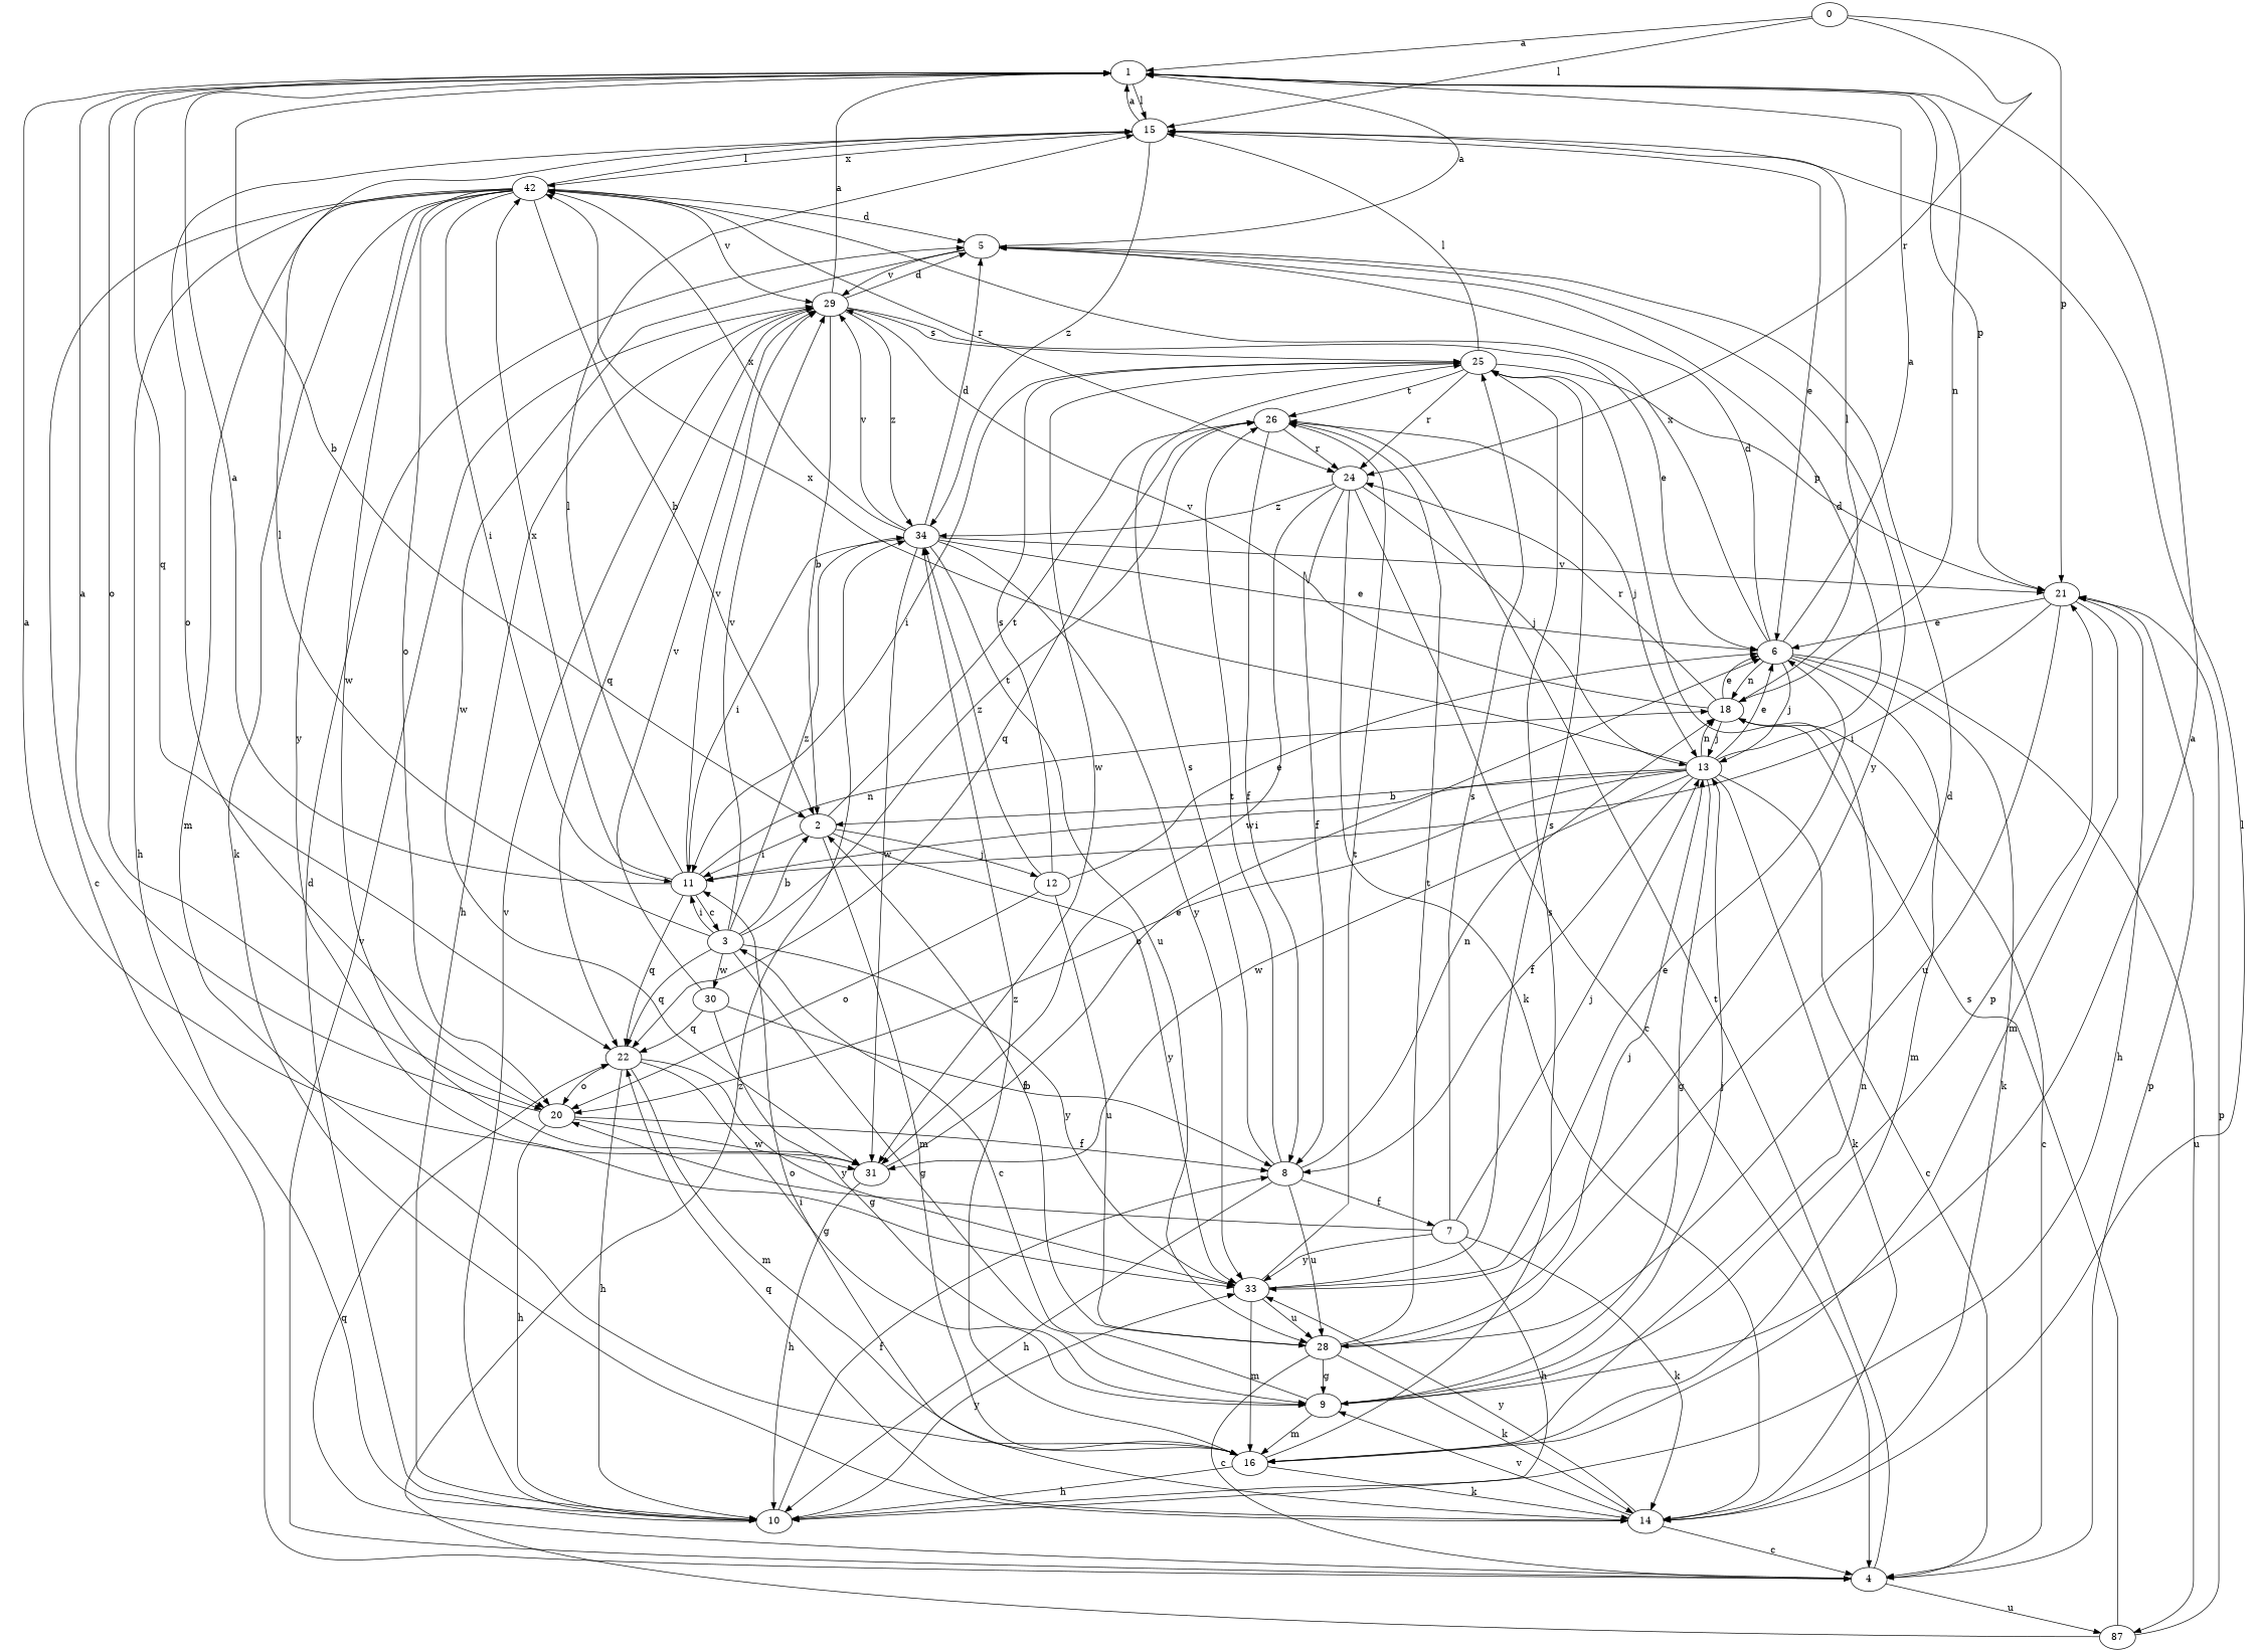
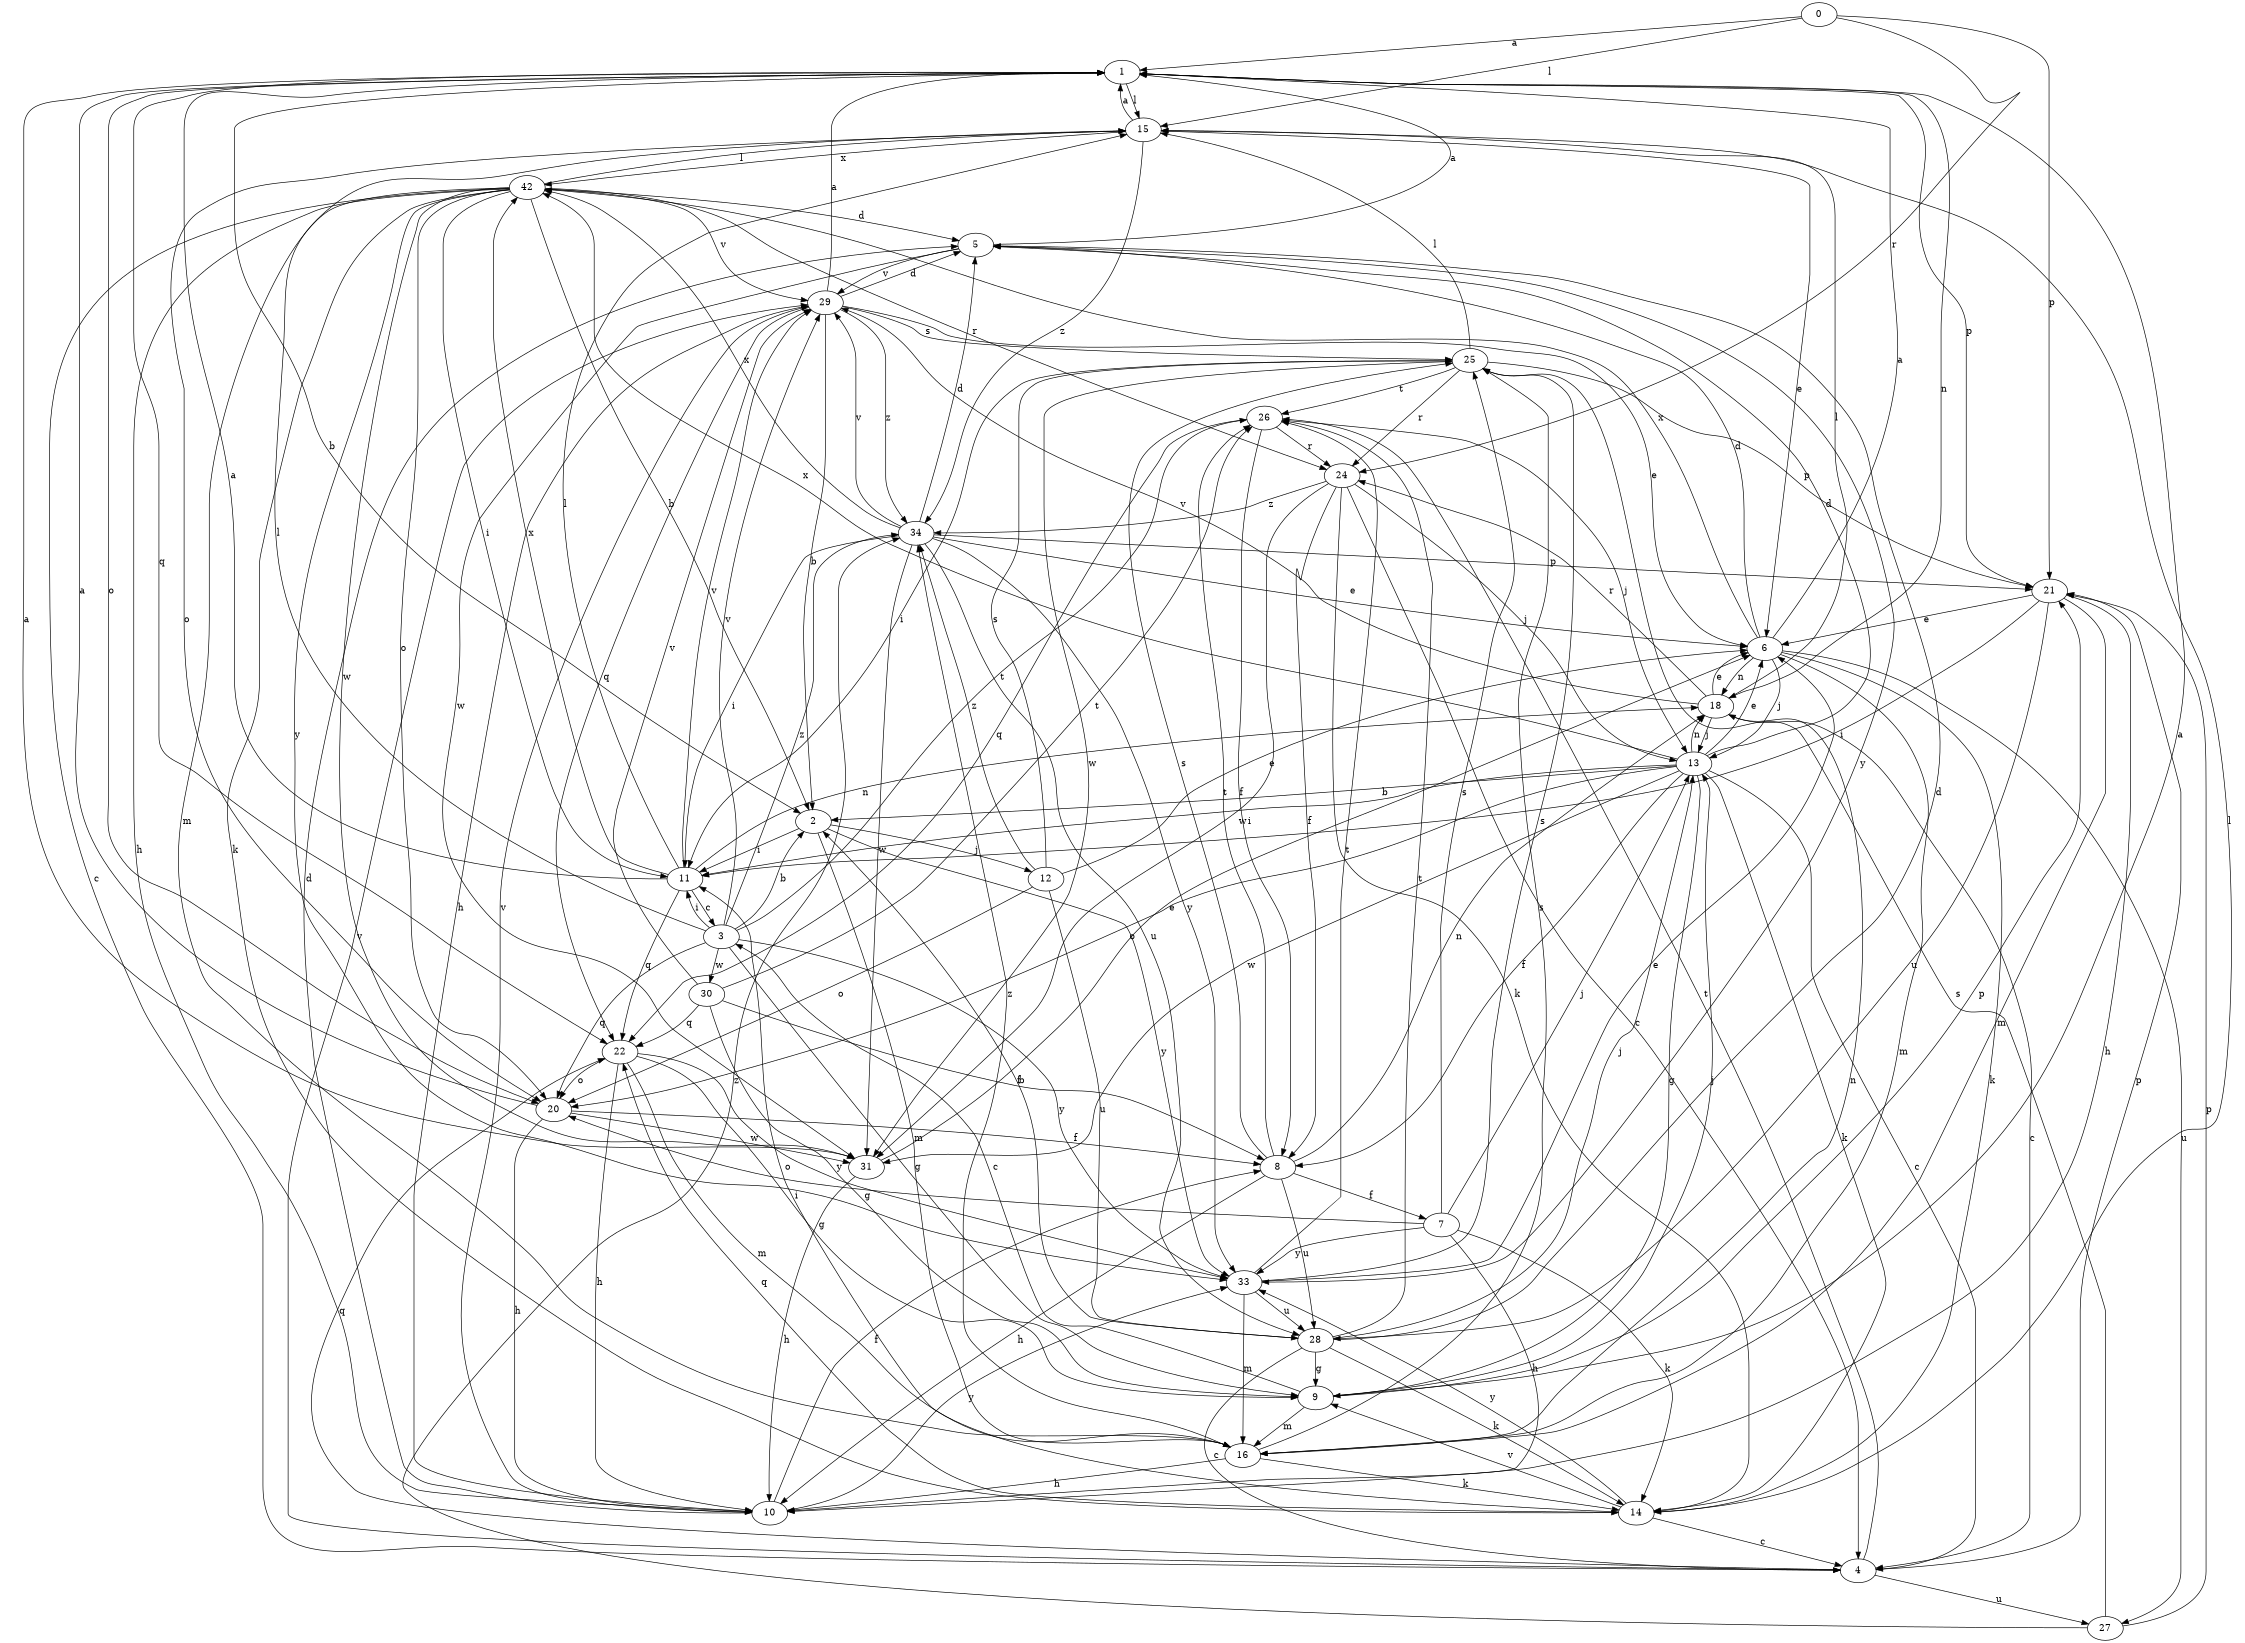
  strict digraph {
    fontname="DejaVu Serif"
    node [fontname="DejaVu Serif"]
    edge [fontname="DejaVu Serif"]
    0
    1
    15
    21
    24
    2
    18
    20
    22
    34
    6
    n12 [label=42]
    11
    16
    10
    28
    4
    31
    13
    14
    8
    12
    26
    33
    29
    9
    3
    25
    30
    5
-   27 [label=87]
+   27
    7
    0 -> 1 [label=a]
    0 -> 15 [label=l]
    0 -> 21 [label=p]
    0 -> 24 [label=r]
    1 -> 15 [label=l]
    1 -> 21 [label=p]
    1 -> 2 [label=b]
    1 -> 18 [label=n]
    1 -> 20 [label=o]
    1 -> 22 [label=q]
    15 -> 1 [label=a]
    15 -> 20 [label=o]
    15 -> 34 [label=z]
    15 -> 6 [label=e]
    15 -> n12 [label=x]
    21 -> 6 [label=e]
    21 -> 11 [label=i]
    21 -> 16 [label=m]
    21 -> 10 [label=h]
    21 -> 28 [label=u]
    24 -> 34 [label=z]
    24 -> 4 [label=c]
    24 -> 31 [label=w]
    24 -> 13 [label=j]
    24 -> 14 [label=k]
    24 -> 8 [label=f]
    2 -> 11 [label=i]
    2 -> 16 [label=m]
    2 -> 12 [label=j]
-   2 -> 26 [label=t]
+   30 -> 26 [label=t]
    2 -> 33 [label=y]
    18 -> 15 [label=l]
    18 -> 24 [label=r]
    18 -> 6 [label=e]
    18 -> 4 [label=c]
    18 -> 13 [label=j]
    18 -> 29 [label=v]
    20 -> 1 [label=a]
    20 -> 10 [label=h]
    20 -> 31 [label=w]
    20 -> 8 [label=f]
    22 -> 20 [label=o]
    22 -> 16 [label=m]
    22 -> 10 [label=h]
    22 -> 33 [label=y]
    22 -> 9 [label=g]
-   34 -> 21 [label=v]
+   34 -> 21 [label=p]
    34 -> 6 [label=e]
    34 -> n12 [label=x]
    34 -> 11 [label=i]
    34 -> 28 [label=u]
    34 -> 31 [label=w]
    34 -> 33 [label=y]
    34 -> 29 [label=v]
    34 -> 5 [label=d]
    6 -> 1 [label=a]
    6 -> 18 [label=n]
    6 -> n12 [label=x]
    6 -> 16 [label=m]
    6 -> 13 [label=j]
    6 -> 14 [label=k]
    6 -> 5 [label=d]
    6 -> 27 [label=u]
    n12 -> 15 [label=l]
    n12 -> 24 [label=r]
    n12 -> 2 [label=b]
    n12 -> 20 [label=o]
    n12 -> 11 [label=i]
    n12 -> 16 [label=m]
    n12 -> 10 [label=h]
    n12 -> 4 [label=c]
    n12 -> 31 [label=w]
    n12 -> 14 [label=k]
    n12 -> 33 [label=y]
    n12 -> 29 [label=v]
    n12 -> 5 [label=d]
    11 -> 1 [label=a]
    11 -> 15 [label=l]
    11 -> 18 [label=n]
    11 -> 22 [label=q]
    11 -> n12 [label=x]
    11 -> 29 [label=v]
    11 -> 3 [label=c]
    16 -> 18 [label=n]
    16 -> 34 [label=z]
    16 -> 10 [label=h]
    16 -> 14 [label=k]
    16 -> 25 [label=s]
    10 -> 8 [label=f]
    10 -> 33 [label=y]
    10 -> 29 [label=v]
    10 -> 5 [label=d]
    28 -> 2 [label=b]
    28 -> 4 [label=c]
    28 -> 13 [label=j]
    28 -> 14 [label=k]
    28 -> 26 [label=t]
    28 -> 9 [label=g]
    28 -> 5 [label=d]
    4 -> 21 [label=p]
    4 -> 22 [label=q]
    4 -> 26 [label=t]
    4 -> 29 [label=v]
    4 -> 27 [label=u]
    31 -> 1 [label=a]
    31 -> 6 [label=e]
    31 -> 10 [label=h]
    13 -> 2 [label=b]
    13 -> 18 [label=n]
    13 -> 20 [label=o]
    13 -> 6 [label=e]
    13 -> n12 [label=x]
    13 -> 11 [label=i]
    13 -> 4 [label=c]
    13 -> 31 [label=w]
    13 -> 14 [label=k]
    13 -> 8 [label=f]
    13 -> 9 [label=g]
    13 -> 5 [label=d]
    14 -> 15 [label=l]
    14 -> 22 [label=q]
    14 -> 11 [label=i]
    14 -> 4 [label=c]
    14 -> 33 [label=y]
    14 -> 9 [label=v]
    8 -> 18 [label=n]
    8 -> 10 [label=h]
    8 -> 28 [label=u]
    8 -> 26 [label=t]
    8 -> 25 [label=s]
    8 -> 7 [label=f]
    12 -> 20 [label=o]
    12 -> 34 [label=z]
    12 -> 6 [label=e]
    12 -> 28 [label=u]
    12 -> 25 [label=s]
    26 -> 24 [label=r]
    26 -> 22 [label=q]
    26 -> 13 [label=j]
    26 -> 8 [label=f]
    33 -> 6 [label=e]
    33 -> 16 [label=m]
    33 -> 28 [label=u]
    33 -> 26 [label=t]
    33 -> 25 [label=s]
    29 -> 1 [label=a]
    29 -> 2 [label=b]
    29 -> 22 [label=q]
    29 -> 34 [label=z]
    29 -> 6 [label=e]
    29 -> 10 [label=h]
    29 -> 25 [label=s]
    29 -> 5 [label=d]
    9 -> 1 [label=a]
    9 -> 21 [label=p]
    9 -> 16 [label=m]
    9 -> 13 [label=j]
    9 -> 3 [label=c]
    3 -> 15 [label=l]
    3 -> 2 [label=b]
-   3 -> 22 [label=q]
+   3 -> 20 [label=q]
    3 -> 34 [label=z]
    3 -> 11 [label=i]
    3 -> 26 [label=t]
    3 -> 33 [label=y]
    3 -> 29 [label=v]
    3 -> 9 [label=g]
    3 -> 30 [label=w]
    25 -> 15 [label=l]
    25 -> 21 [label=p]
    25 -> 24 [label=r]
    25 -> 11 [label=i]
    25 -> 31 [label=w]
    25 -> 26 [label=t]
    30 -> 22 [label=q]
    30 -> 8 [label=f]
    30 -> 29 [label=v]
    30 -> 9 [label=g]
    5 -> 1 [label=a]
    5 -> 31 [label=w]
    5 -> 33 [label=y]
    5 -> 29 [label=v]
    27 -> 21 [label=p]
    27 -> 34 [label=z]
    27 -> 25 [label=s]
    7 -> 20 [label=o]
    7 -> 10 [label=h]
    7 -> 13 [label=j]
    7 -> 14 [label=k]
    7 -> 33 [label=y]
    7 -> 25 [label=s]
  }
